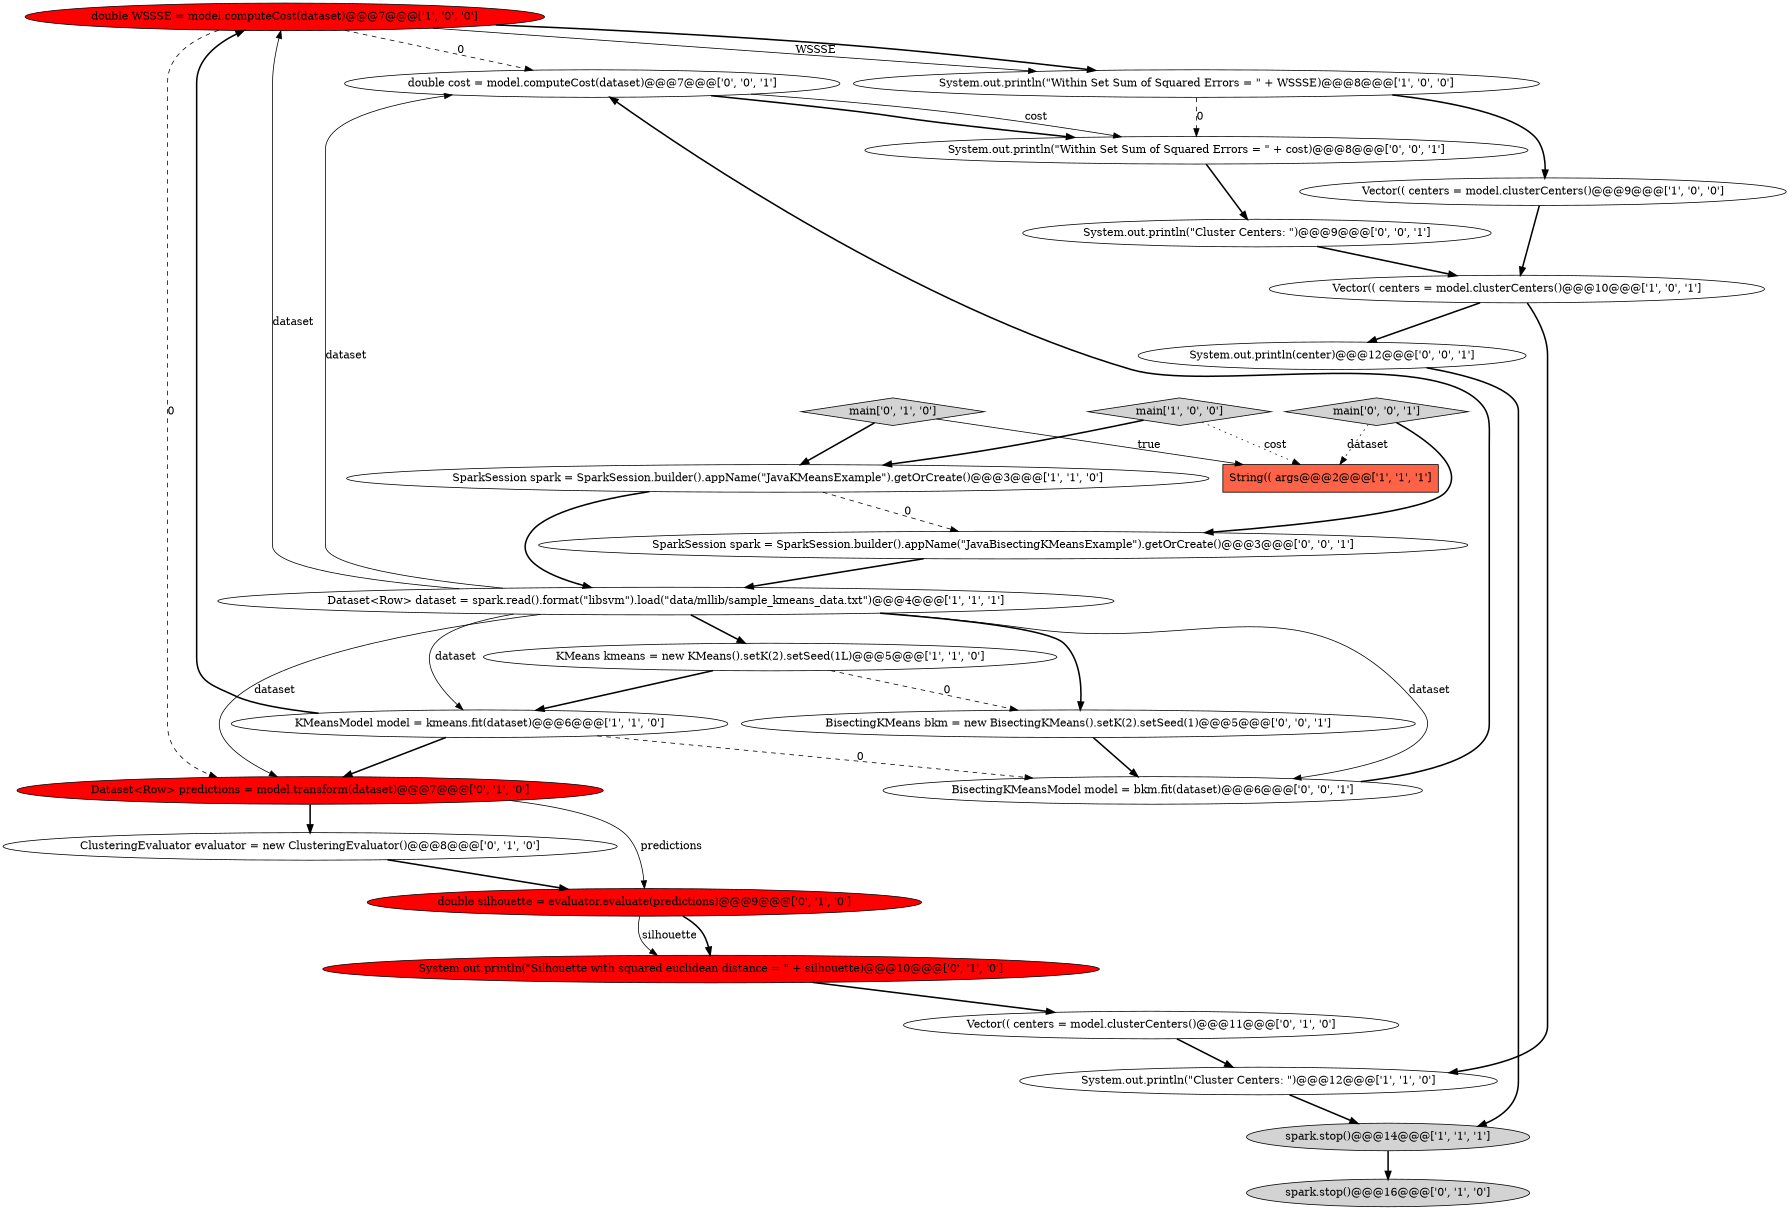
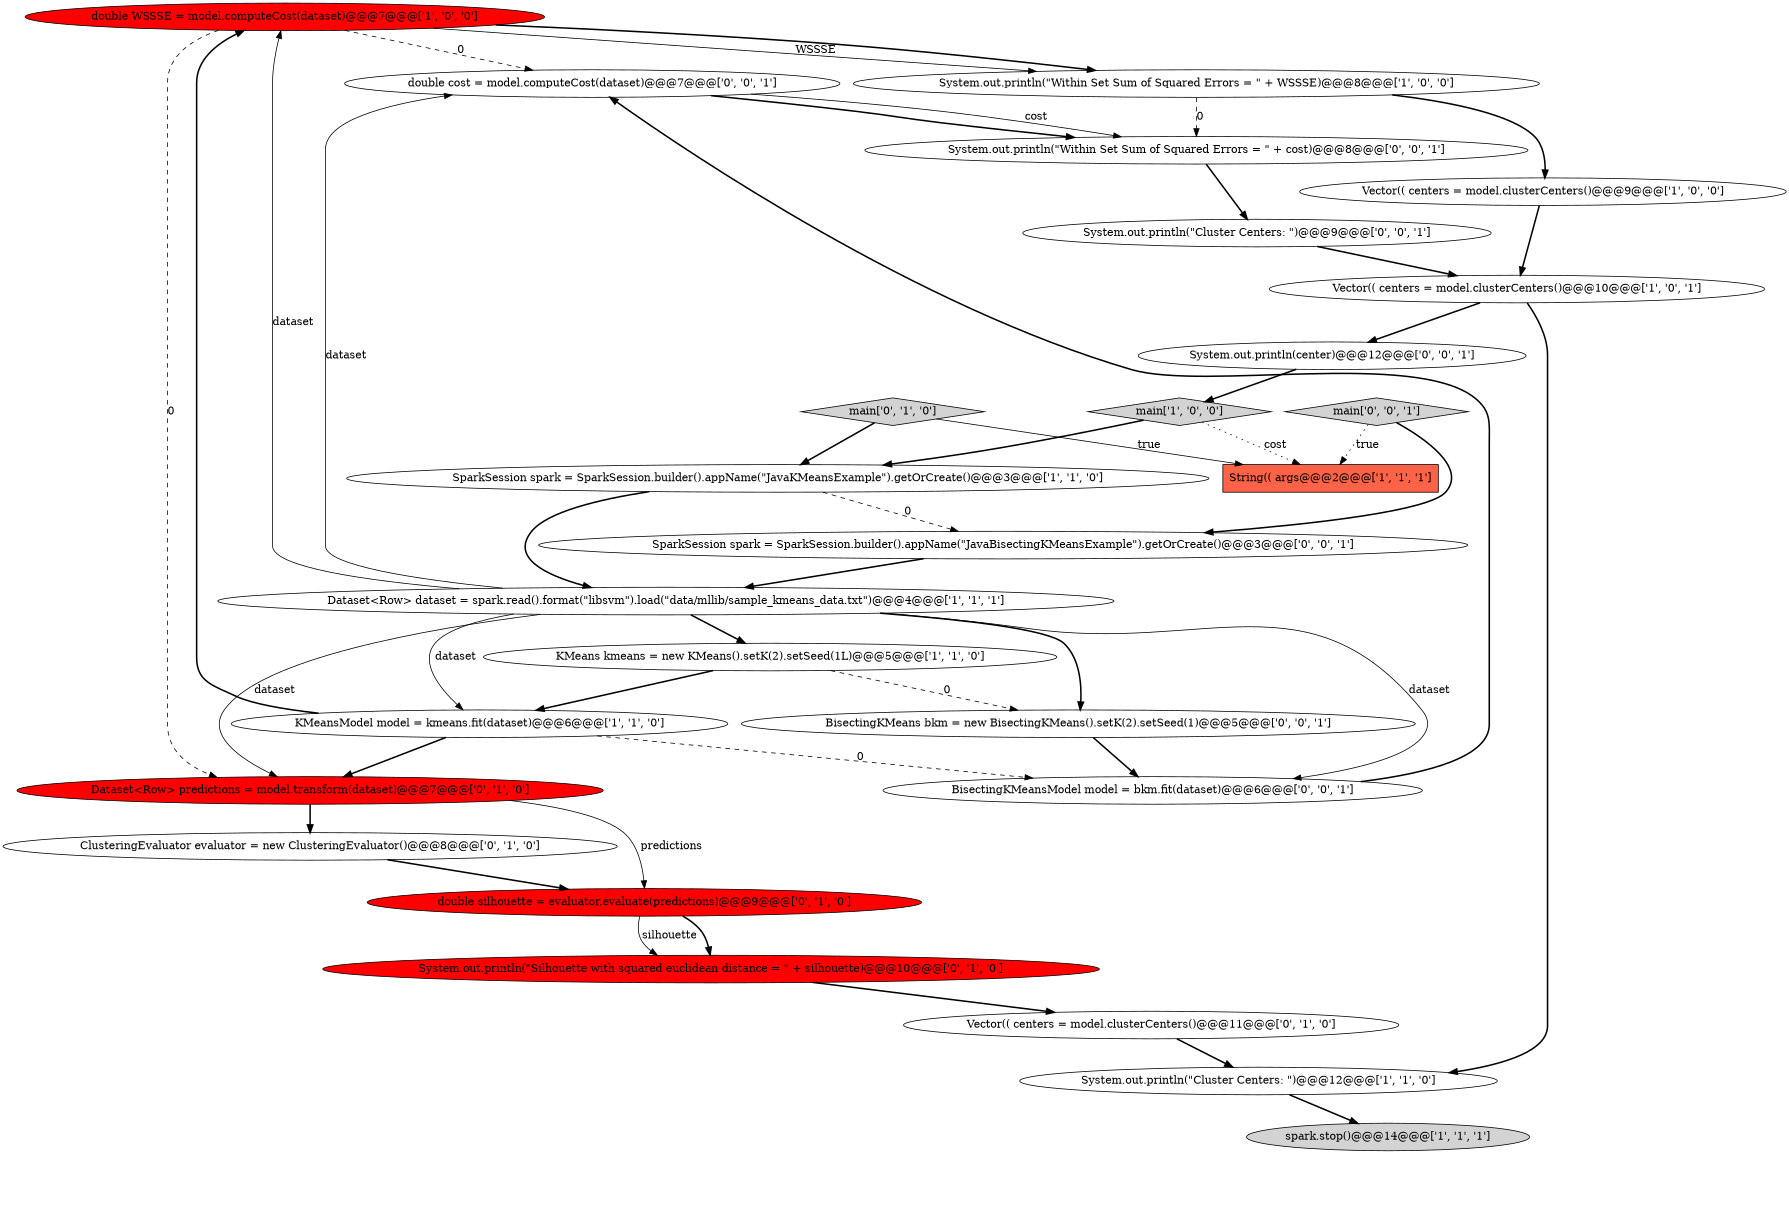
  digraph {
    node [fillcolor=white shape=ellipse style=filled]
    edge [style=bold]
    n1 [fillcolor=red label="double WSSSE = model.computeCost(dataset)@@@7@@@['1', '0', '0']"]
    n2 [label="double cost = model.computeCost(dataset)@@@7@@@['0', '0', '1']"]
    n3 [label="System.out.println(\"Within Set Sum of Squared Errors = \" + WSSSE)@@@8@@@['1', '0', '0']"]
    n4 [fillcolor=red label="Dataset<Row> predictions = model.transform(dataset)@@@7@@@['0', '1', '0']"]
    n5 [label="System.out.println(\"Within Set Sum of Squared Errors = \" + cost)@@@8@@@['0', '0', '1']"]
    n6 [label="Vector(( centers = model.clusterCenters()@@@9@@@['1', '0', '0']"]
    n7 [label="ClusteringEvaluator evaluator = new ClusteringEvaluator()@@@8@@@['0', '1', '0']"]
    n8 [fillcolor=red label="double silhouette = evaluator.evaluate(predictions)@@@9@@@['0', '1', '0']"]
    n9 [label="BisectingKMeansModel model = bkm.fit(dataset)@@@6@@@['0', '0', '1']"]
    n10 [fillcolor=lightgray label="main['0', '1', '0']" shape=diamond]
    n11 [label="SparkSession spark = SparkSession.builder().appName(\"JavaKMeansExample\").getOrCreate()@@@3@@@['1', '1', '0']"]
    n12 [fillcolor=tomato label="String(( args@@@2@@@['1', '1', '1']" shape=box]
    n13 [label="SparkSession spark = SparkSession.builder().appName(\"JavaBisectingKMeansExample\").getOrCreate()@@@3@@@['0', '0', '1']"]
    n14 [label="Dataset<Row> dataset = spark.read().format(\"libsvm\").load(\"data/mllib/sample_kmeans_data.txt\")@@@4@@@['1', '1', '1']"]
    n15 [label="System.out.println(\"Cluster Centers: \")@@@9@@@['0', '0', '1']"]
    n16 [label="Vector(( centers = model.clusterCenters()@@@10@@@['1', '0', '1']"]
    n17 [label="System.out.println(\"Cluster Centers: \")@@@12@@@['1', '1', '0']"]
    n18 [label="System.out.println(center)@@@12@@@['0', '0', '1']"]
    n19 [fillcolor=red label="System.out.println(\"Silhouette with squared euclidean distance = \" + silhouette)@@@10@@@['0', '1', '0']"]
    n20 [label="KMeans kmeans = new KMeans().setK(2).setSeed(1L)@@@5@@@['1', '1', '0']"]
    n21 [label="BisectingKMeans bkm = new BisectingKMeans().setK(2).setSeed(1)@@@5@@@['0', '0', '1']"]
    n22 [label="KMeansModel model = kmeans.fit(dataset)@@@6@@@['1', '1', '0']"]
    n23 [fillcolor=lightgray label="spark.stop()@@@14@@@['1', '1', '1']"]
-   n24 [fillcolor=lightgray label="spark.stop()@@@16@@@['0', '1', '0']"]
    n25 [label="Vector(( centers = model.clusterCenters()@@@11@@@['0', '1', '0']"]
    n26 [fillcolor=lightgray label="main['1', '0', '0']" shape=diamond]
    n27 [fillcolor=lightgray label="main['0', '0', '1']" shape=diamond]
    n1 -> n2 [label=0 style=dashed]
    n1 -> n3 [label=WSSSE style=solid]
    n1 -> n3
    n1 -> n4 [label=0 style=dashed]
    n2 -> n5 [label=cost style=solid]
    n2 -> n5
    n3 -> n5 [label=0 style=dashed]
    n3 -> n6
    n4 -> n7
    n4 -> n8 [label=predictions style=solid]
    n5 -> n15
    n6 -> n16
    n7 -> n8
    n8 -> n19
    n8 -> n19 [label=silhouette style=solid]
    n9 -> n2
    n10 -> n11
    n10 -> n12 [label=true style=solid]
    n11 -> n13 [label=0 style=dashed]
    n11 -> n14
    n13 -> n14
    n14 -> n1 [label=dataset style=solid]
    n14 -> n2 [label=dataset style=solid]
    n14 -> n4 [label=dataset style=solid]
    n14 -> n9 [label=dataset style=solid]
    n14 -> n20
    n14 -> n21
    n14 -> n22 [label=dataset style=solid]
    n15 -> n16
    n16 -> n17
    n16 -> n18
    n17 -> n23
-   n18 -> n23
+   n18 -> n26
    n19 -> n25
    n20 -> n21 [label=0 style=dashed]
    n20 -> n22
    n21 -> n9
    n22 -> n1
    n22 -> n4
    n22 -> n9 [label=0 style=dashed]
-   n23 -> n24
    n25 -> n17
    n26 -> n11
    n26 -> n12 [label=cost style=dotted]
-   n27 -> n12 [label=dataset style=dotted]
+   n27 -> n12 [label=true style=dotted]
    n27 -> n13
  }
